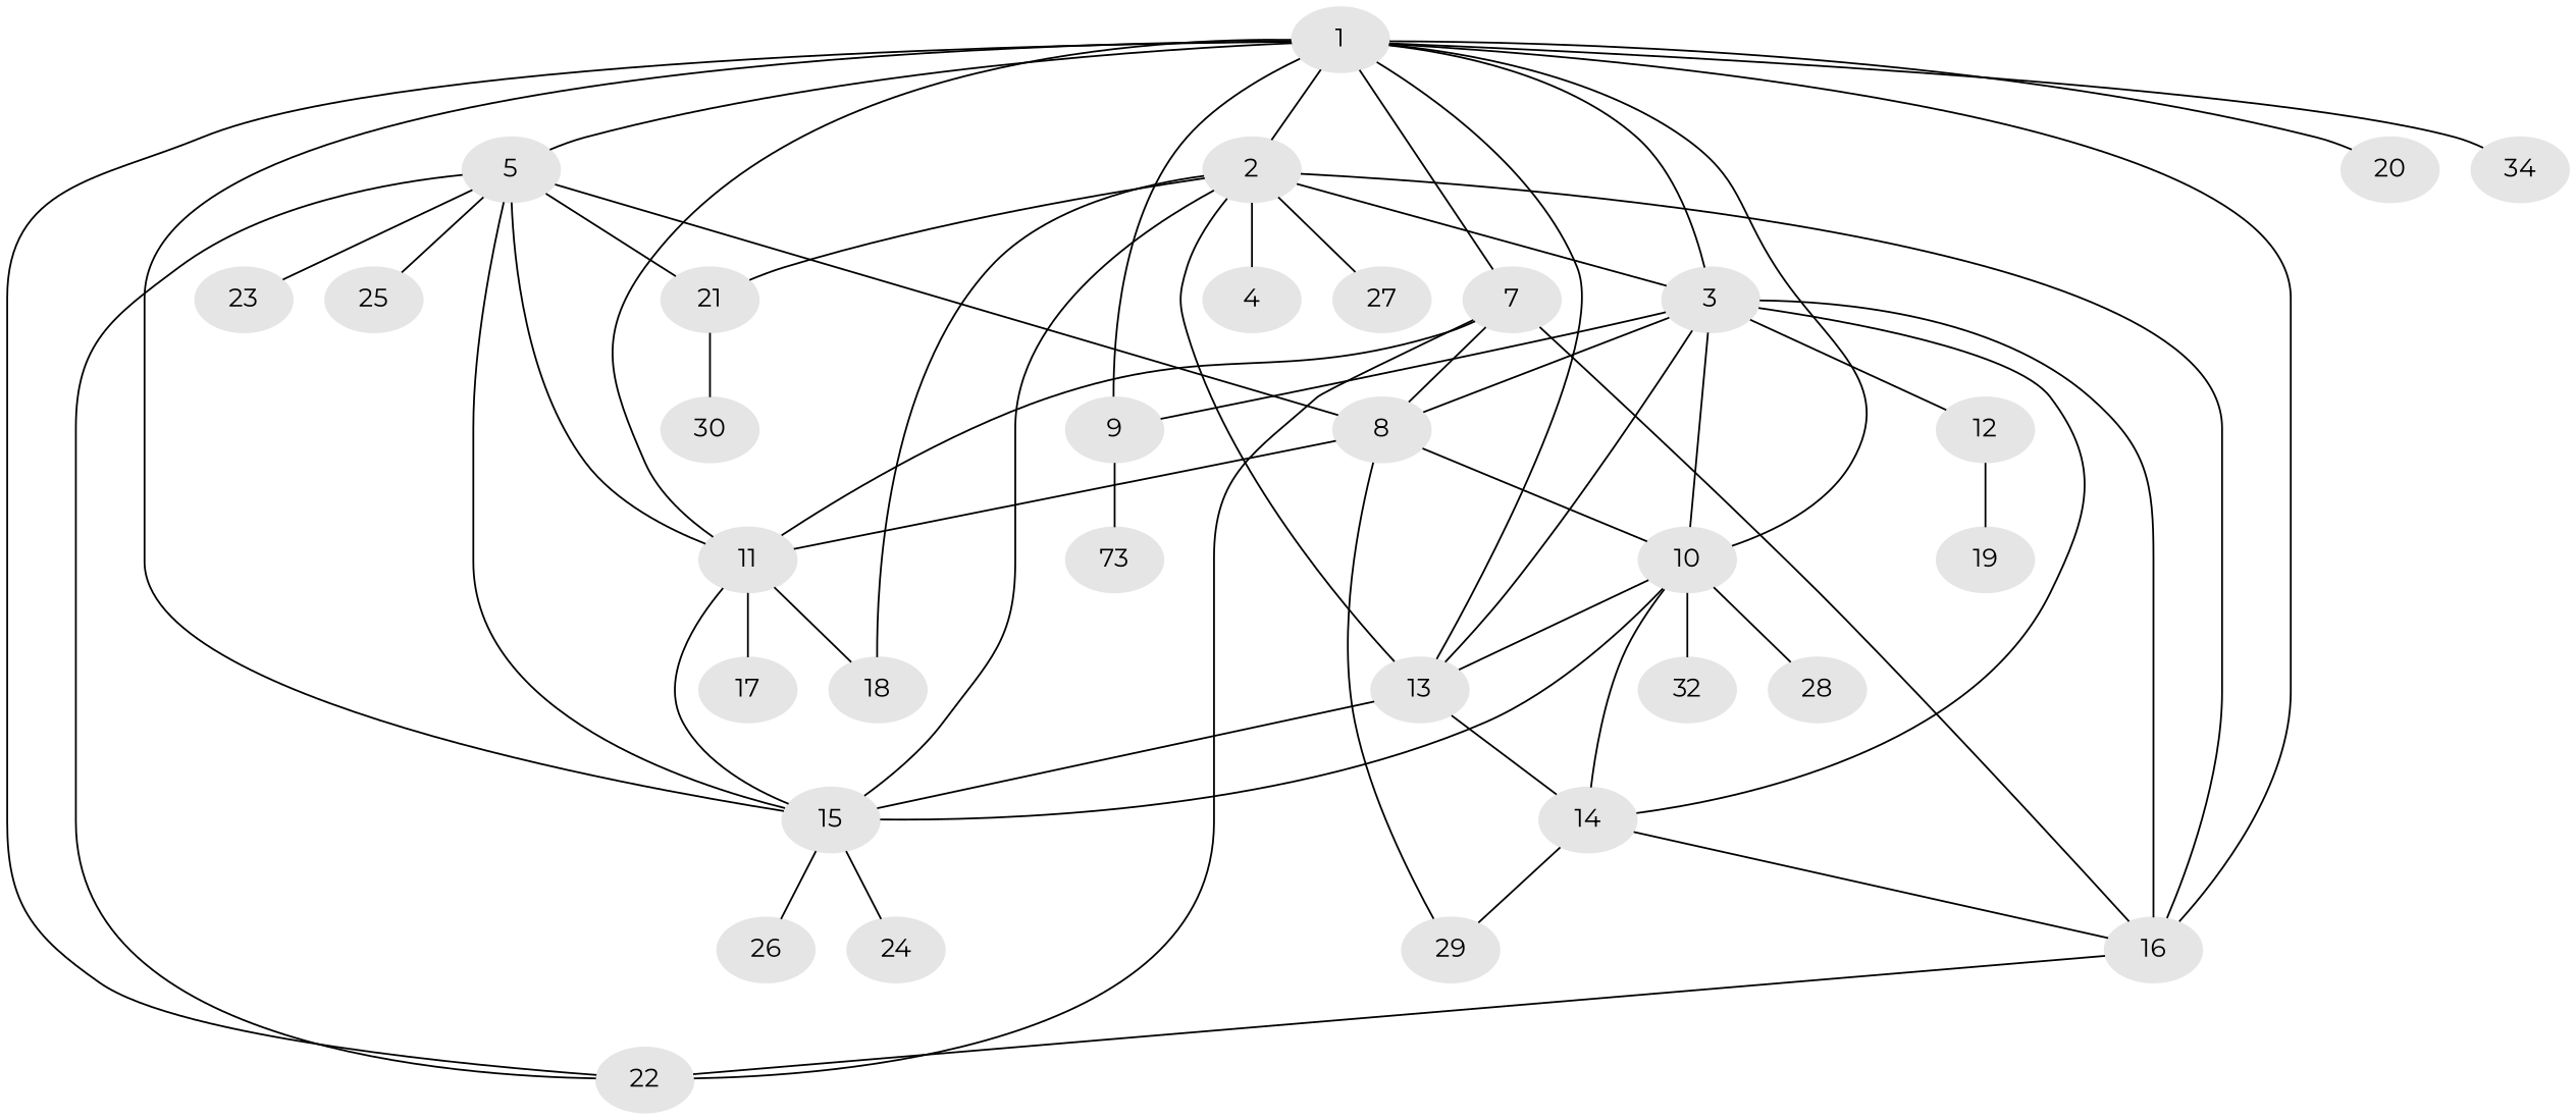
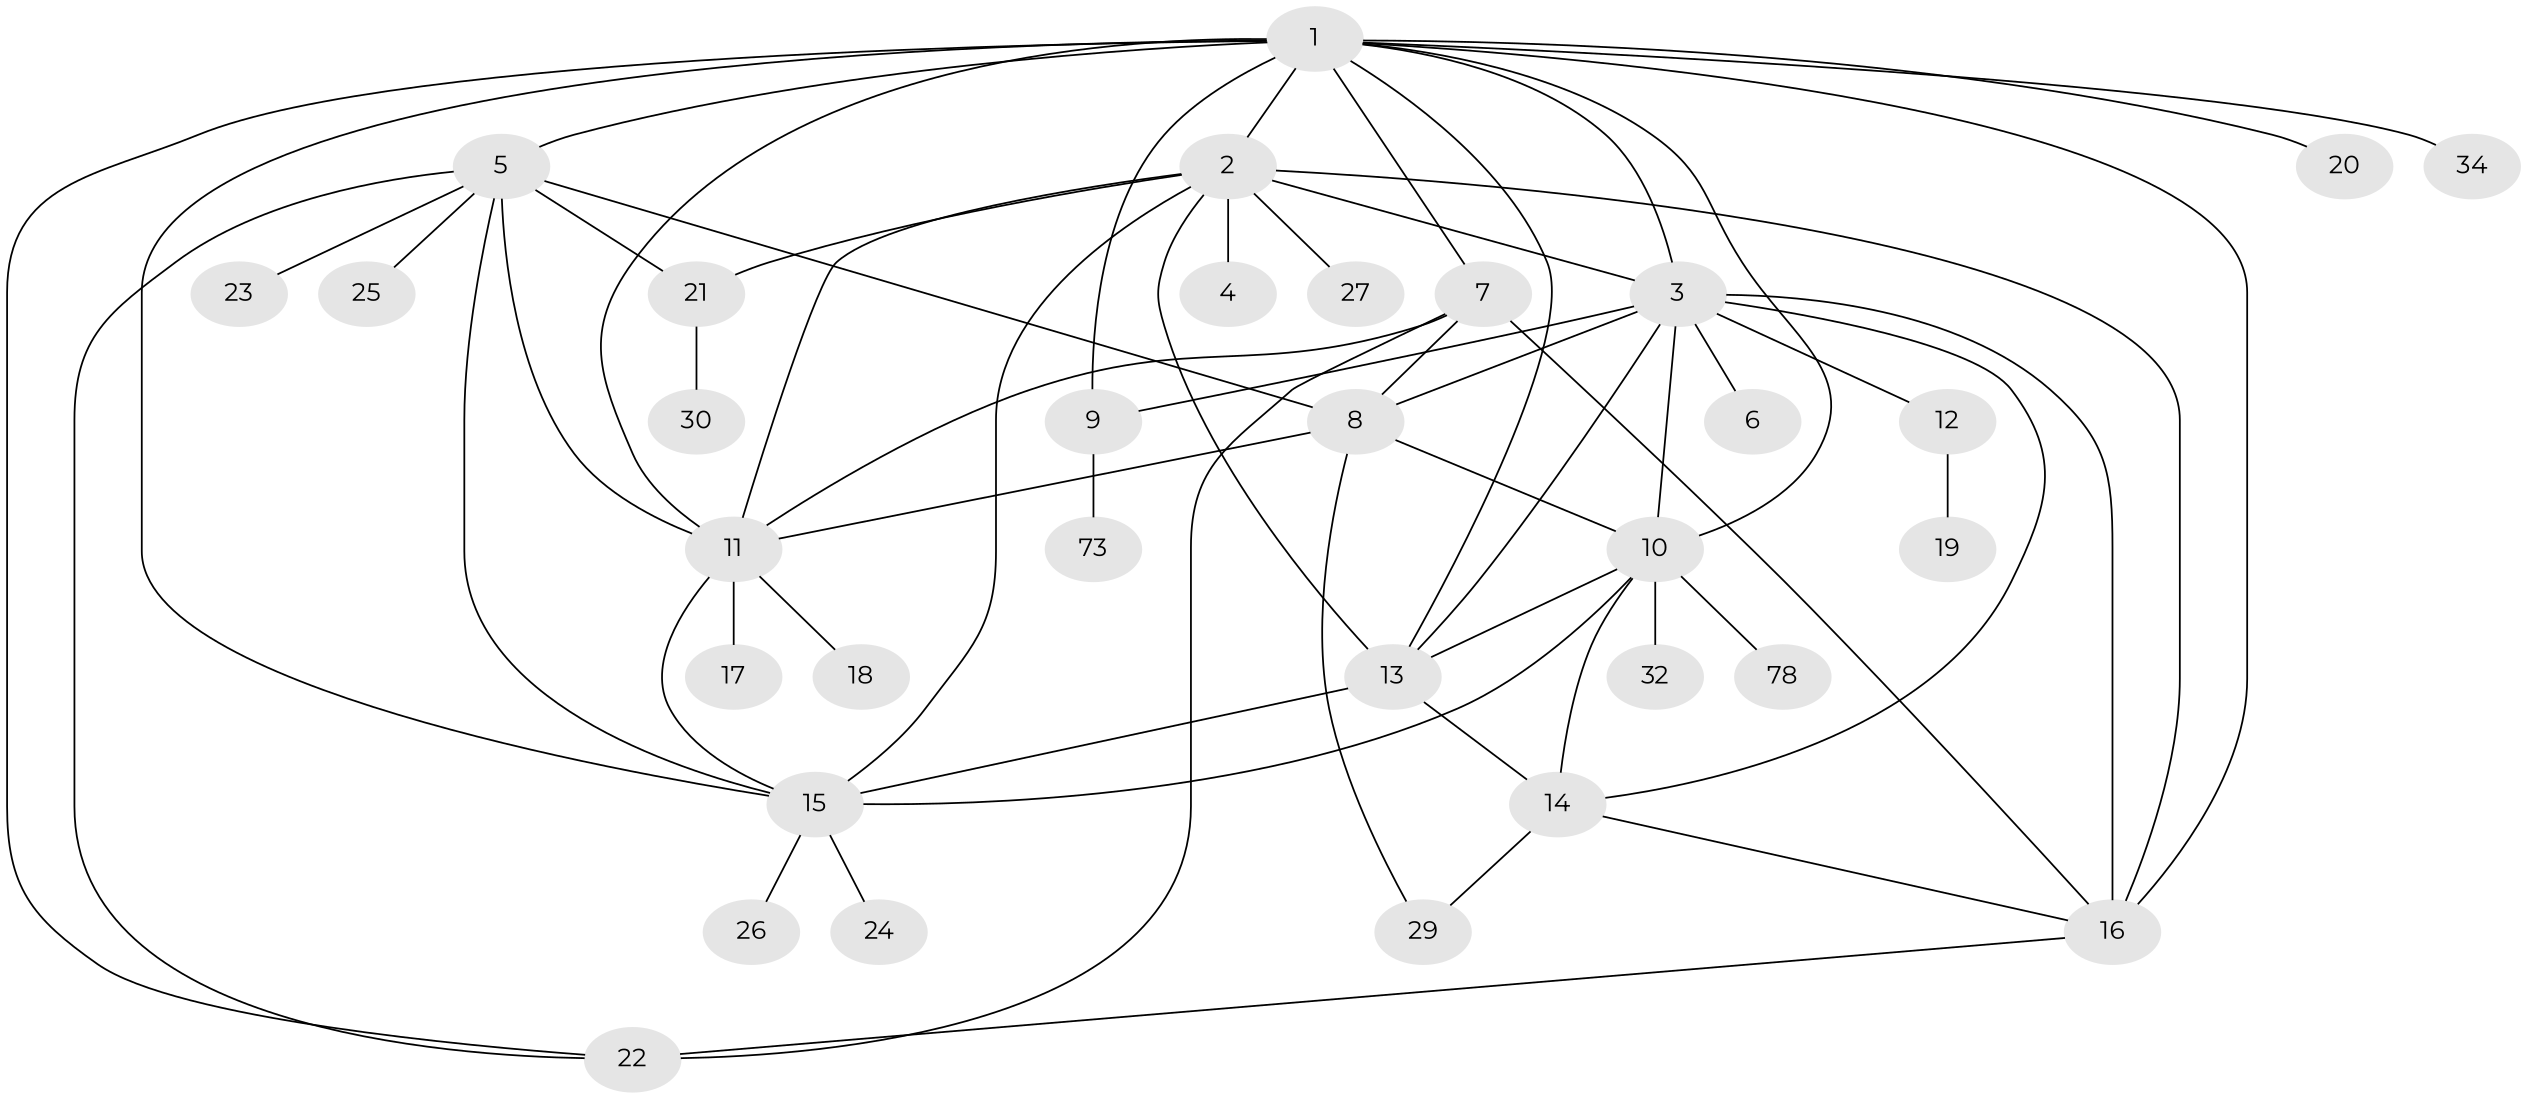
  graph {
    fontname=Montserrat
    node [color=gray90 fontname=Montserrat style=filled]
    edge [fontname=Montserrat weight=1.0]
    1
    2
    3
    5
    7
    9
    10
    11
    13
    15
    16
    20
    22
    34
    4
    21
    27
+   6
    8
    12
    14
    23
    25
    n24 [label=73]
-   28
+   28 [label=78]
    32
    17
    18
    24
    26
    30
    29
    19
    1 -- 2 [weight=2.0]
    1 -- 3 [weight=2.0]
    1 -- 5 [weight=4.0]
    1 -- 7
    1 -- 9
    1 -- 10 [weight=3.0]
    1 -- 11 [weight=4.0]
    1 -- 13 [weight=2.0]
    1 -- 15
    1 -- 16 [weight=3.0]
    1 -- 20
    1 -- 22
    1 -- 34
    2 -- 3
-   2 -- 18
+   2 -- 11
    2 -- 13
    2 -- 15
    2 -- 16
    2 -- 4
    2 -- 21
    2 -- 27
    3 -- 9
    3 -- 10 [weight=3.0]
    3 -- 13
    3 -- 16
+   3 -- 6 [weight=2.0]
    3 -- 8
    3 -- 12
    3 -- 14
    5 -- 11 [weight=2.0]
    5 -- 15
    5 -- 22
    5 -- 21
    5 -- 8
    5 -- 23
    5 -- 25
    7 -- 11
    7 -- 16 [weight=2.0]
    7 -- 22
    7 -- 8 [weight=5.0]
    9 -- n24
    10 -- 13
    10 -- 15
    10 -- 14
    10 -- 28
    10 -- 32
    11 -- 15
    11 -- 17 [weight=2.0]
    11 -- 18
    13 -- 15
    13 -- 14
    15 -- 24
    15 -- 26
    16 -- 22
    21 -- 30
    8 -- 10
    8 -- 11 [weight=3.0]
    8 -- 29
    12 -- 19
    14 -- 16
    14 -- 29
  }
